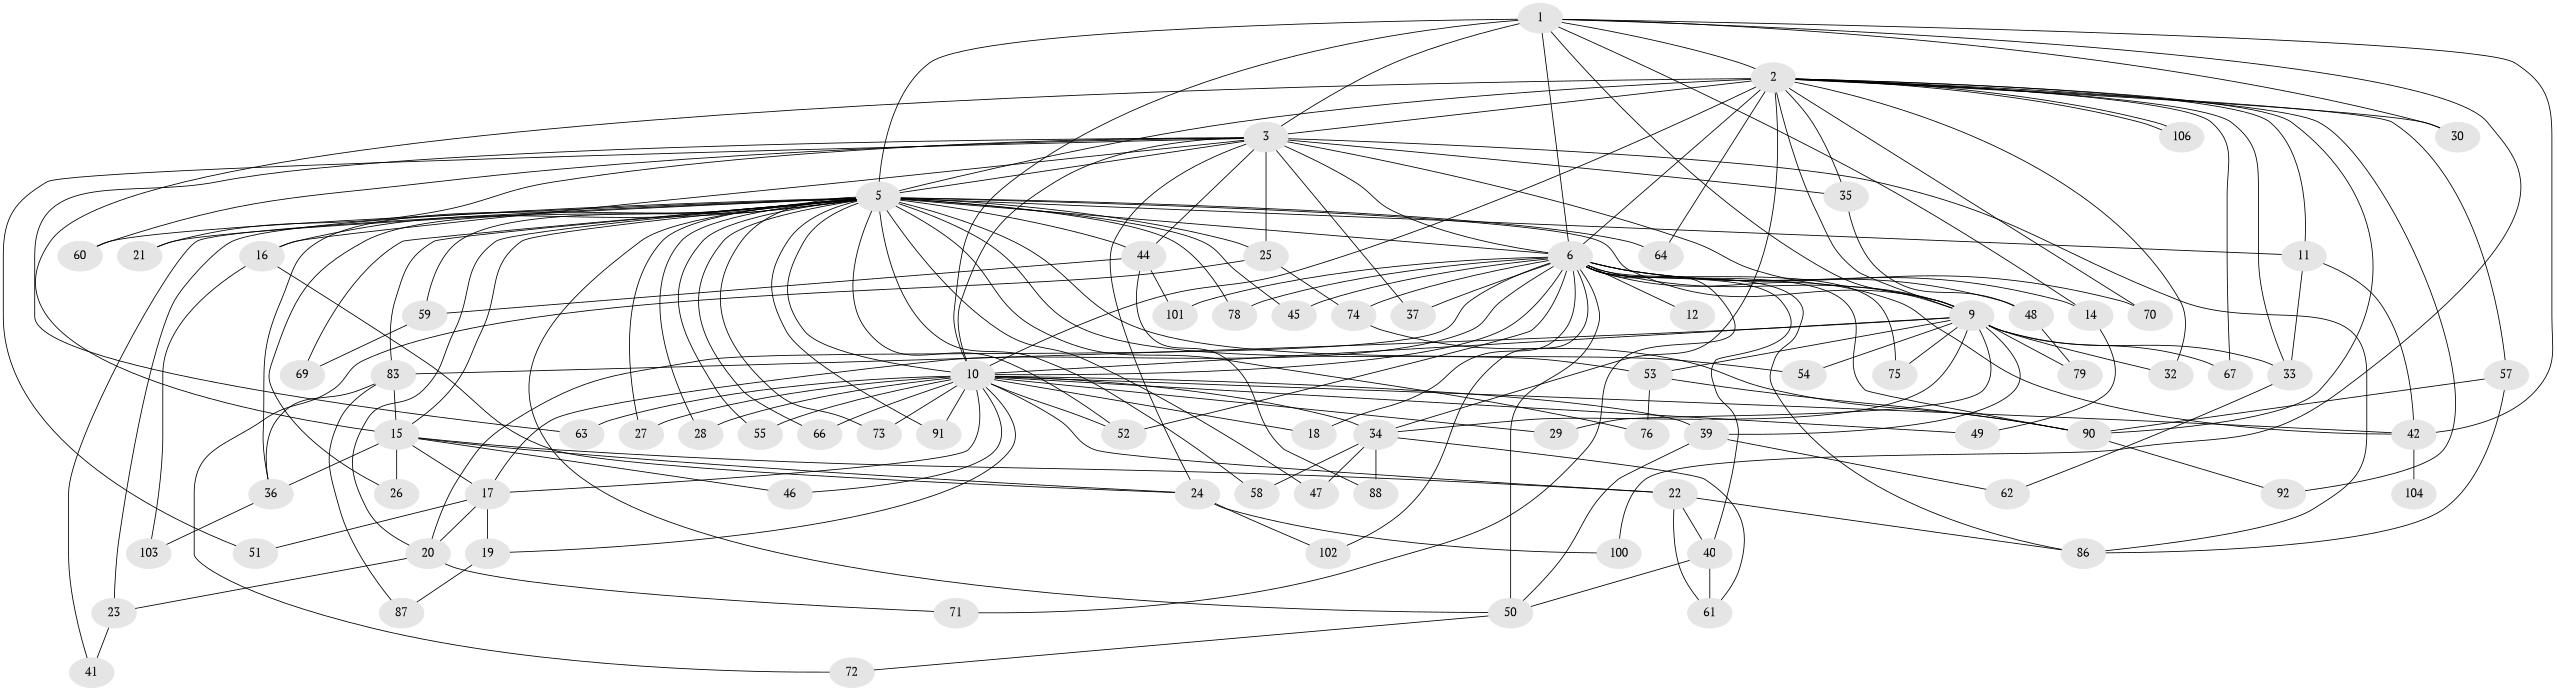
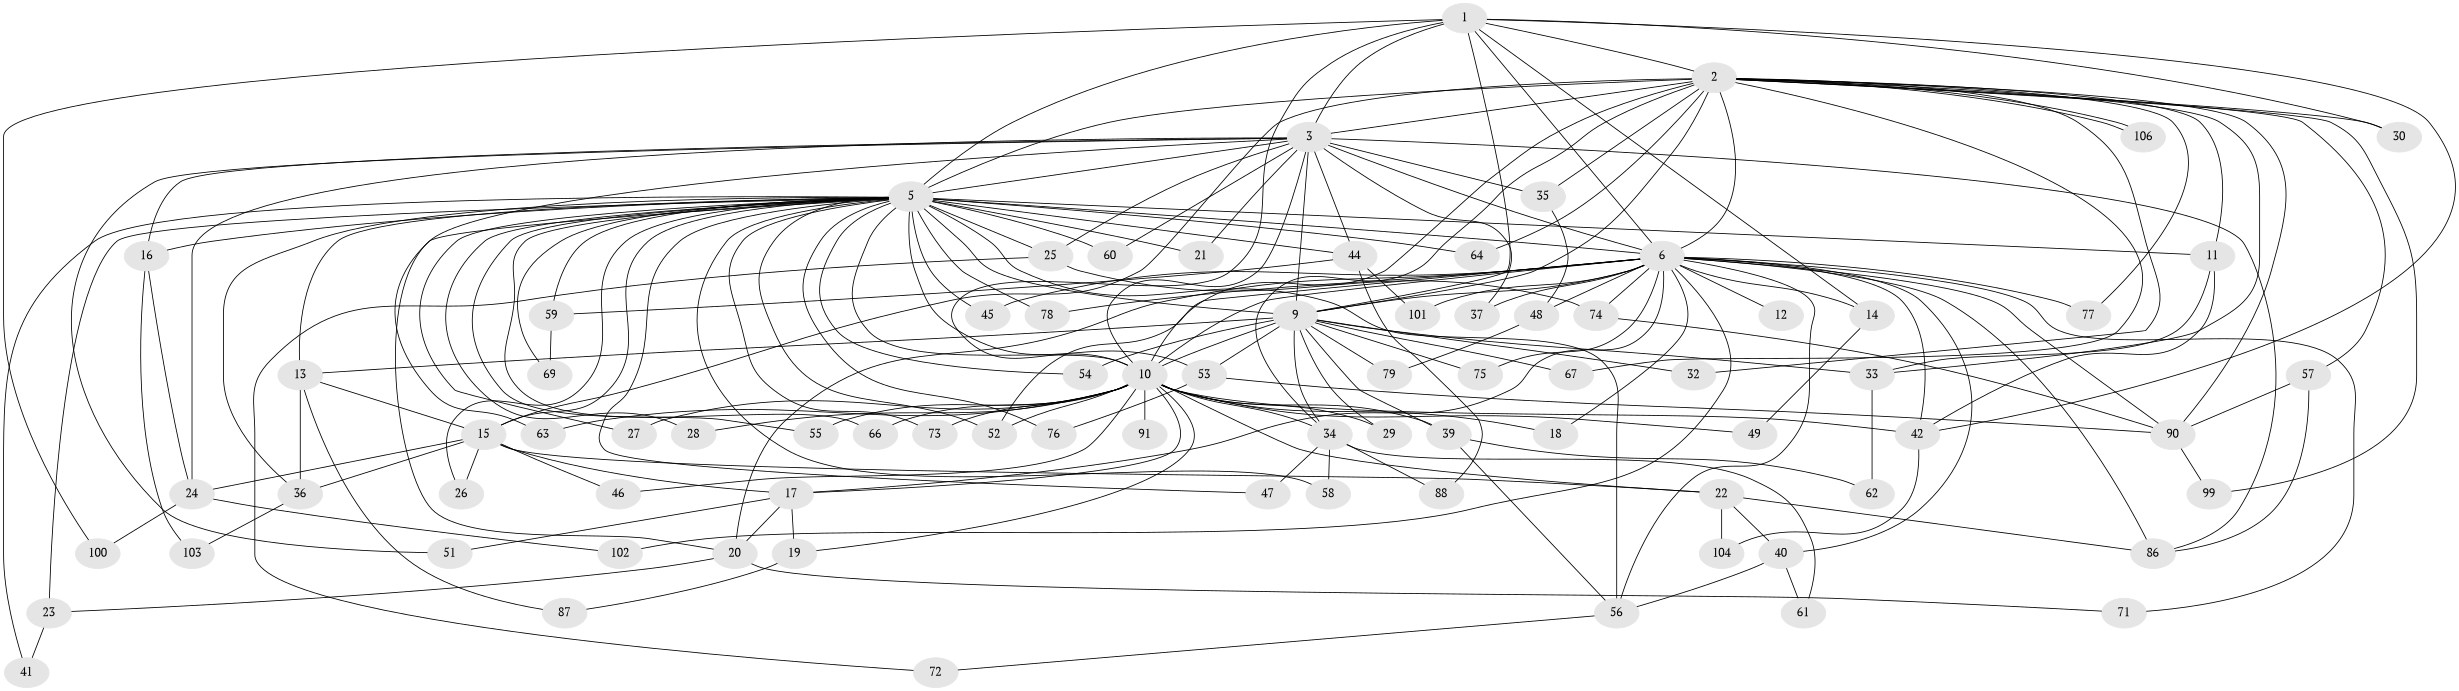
  graph {
    fontname="PT Serif"
    node [color=gray90 fontname="PT Serif" style=filled]
    edge [fontname="PT Serif"]
    1 [super="+108"]
    2 [super="+4"]
    3 [super="+85"]
    5 [super="+9"]
    6 [super="+8"]
    n6 [label=9 super="+31"]
    10 [super="+50"]
    14
    30
    42 [super="+93"]
    100
    11
    15 [super="+77"]
    32 [super="+94"]
    33 [super="+89"]
    34 [super="+43"]
    35
    57 [super="+105"]
    64
    67
-   70
+   70 [label=77]
    90 [super="+107"]
-   92
+   92 [label=99]
    106
    16
    21
    24 [super="+81"]
    25
    37 [super="+80"]
    44 [super="+84"]
    51
    60
    n33 [label=63]
    86 [super="+96"]
-   13 [label=83]
+   13
    20 [super="+97"]
    23
    26
    27 [super="+68"]
    28
    36 [super="+65"]
    41
    45
    47
    52 [super="+95"]
    53
    54
    55
-   56 [super="+63" label=50]
+   56 [super="+63"]
    58
    59
    66
    69
    73
    76
    78
    91
    12
    17 [super="+98"]
    18
    40 [super="+82"]
    48
    71
    74 [super="+99"]
    75
    101
    102
    29
    39
    79
    19
    22
    46
    49
    104
    62
    61
    88
    103
    72
    87
    1 -- 2 [weight=2]
    1 -- 3
    1 -- 5 [weight=3]
    1 -- 6 [weight=2]
    1 -- n6
    1 -- 10
    1 -- 14
    1 -- 30
    1 -- 42
    1 -- 100
    2 -- 3 [weight=3]
    2 -- 5 [weight=4]
    2 -- 6 [weight=4]
    2 -- n6 [weight=2]
    2 -- 10 [weight=2]
    2 -- 30
    2 -- 11
    2 -- 15
    2 -- 32 [weight=2]
    2 -- 33
    2 -- 34
    2 -- 35
    2 -- 57
    2 -- 64
    2 -- 67
    2 -- 70
    2 -- 90
    2 -- 92
    2 -- 106
    2 -- 106
    3 -- 5 [weight=2]
    3 -- 6 [weight=2]
    3 -- n6
    3 -- 10
    3 -- 35
    3 -- 16
    3 -- 21
    3 -- 24
    3 -- 25
    3 -- 37
    3 -- 44
    3 -- 51
    3 -- 60
    3 -- n33
    3 -- 86
    5 -- 6 [weight=4]
    5 -- n6 [weight=2]
    5 -- 10 [weight=2]
    5 -- 11
    5 -- 15
    5 -- 64
    5 -- 16
    5 -- 21
    5 -- 25
    5 -- 44 [weight=2]
    5 -- 60
    5 -- 13
    5 -- 20
    5 -- 23
    5 -- 26
    5 -- 27 [weight=2]
    5 -- 28
    5 -- 36
    5 -- 41
    5 -- 45
    5 -- 47
    5 -- 52
    5 -- 53
    5 -- 54
    5 -- 55
    5 -- 56
    5 -- 58
    5 -- 59
    5 -- 66
    5 -- 69
    5 -- 73
    5 -- 76
    5 -- 78
-   5 -- 91
    6 -- n6 [weight=3]
    6 -- 10 [weight=2]
    6 -- 14
    6 -- 42
    6 -- 70
    6 -- 90
    6 -- 37 [weight=2]
    6 -- 86
    6 -- 20
    6 -- 45
    6 -- 52
    6 -- 56
    6 -- 78
    6 -- 12 [weight=2]
    6 -- 17
    6 -- 18
    6 -- 40
    6 -- 48
    6 -- 71
    6 -- 74
    6 -- 75
    6 -- 101
    6 -- 102
    n6 -- 10
    n6 -- 32
    n6 -- 33
    n6 -- 34
    n6 -- 67
    n6 -- 13
    n6 -- 53
    n6 -- 54
    n6 -- 75
    n6 -- 29
    n6 -- 39
    n6 -- 79
    10 -- 42
    10 -- 34
    10 -- n33
    10 -- 27
    10 -- 28
    10 -- 52
    10 -- 55
    10 -- 66
    10 -- 73
    10 -- 91
    10 -- 17
    10 -- 18
    10 -- 29
    10 -- 39
    10 -- 19
    10 -- 22
    10 -- 46
    10 -- 49
    14 -- 49
    42 -- 104
    11 -- 42
    11 -- 33
    15 -- 24
    15 -- 26
    15 -- 36
    15 -- 17
    15 -- 22
    15 -- 46
    33 -- 62
    34 -- 47
    34 -- 58
    34 -- 61
    34 -- 88
    35 -- 48
    57 -- 90
    57 -- 86
    90 -- 92
    16 -- 24
    16 -- 103
    24 -- 100
    24 -- 102
    25 -- 74
    25 -- 72
    44 -- 59
    44 -- 101
    44 -- 88
    13 -- 15
    13 -- 36
    13 -- 87
    20 -- 23
    20 -- 71
    23 -- 41
    36 -- 103
    53 -- 90
    53 -- 76
    56 -- 72
    59 -- 69
    17 -- 51
    17 -- 20
    17 -- 19
    40 -- 56
    40 -- 61
    48 -- 79
    74 -- 90
    39 -- 56
    39 -- 62
    19 -- 87
    22 -- 86
    22 -- 40
-   22 -- 61
+   22 -- 104
  }
